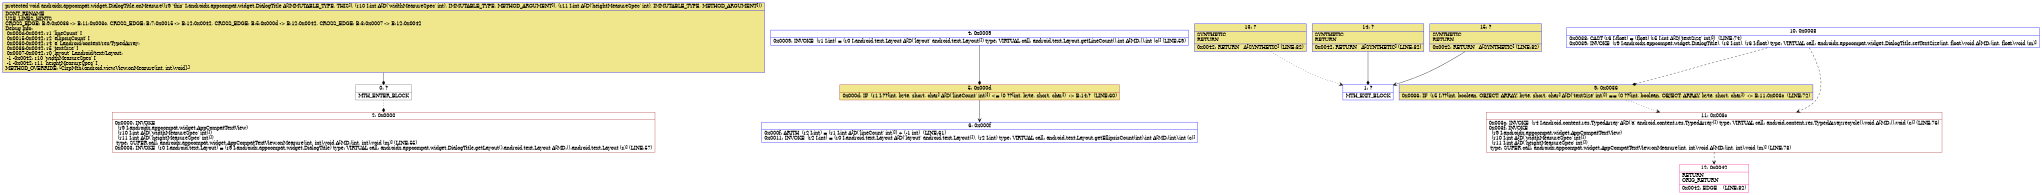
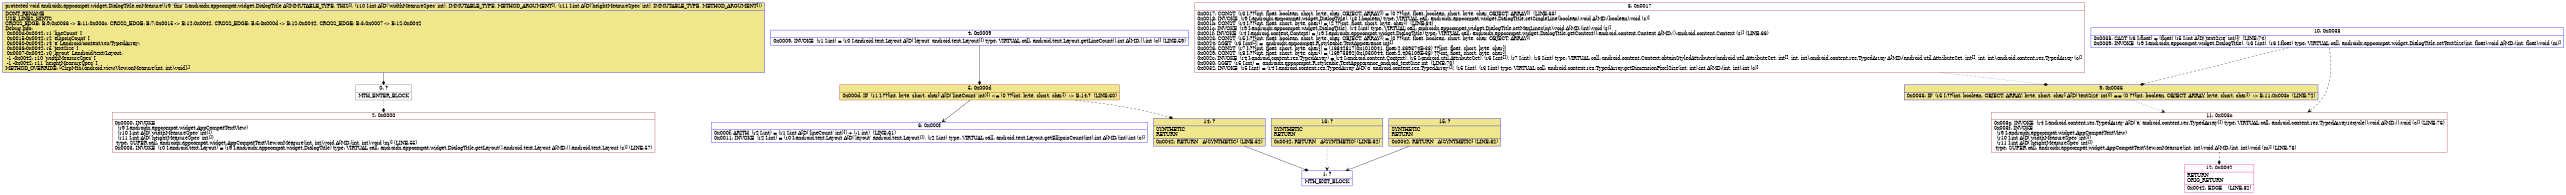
  digraph {
    node [color=blue fillcolor=white shape=record style=filled]
    edge [arrowhead=diamond style=solid]
    n1 [color=gray40 label="{0\:\ ?|MTH_ENTER_BLOCK\l}"]
    n2 [color=brown label="{2\:\ 0x0000|0x0000: INVOKE  \l  (r9 I:androidx.appcompat.widget.AppCompatTextView)\l  (r10 I:int A[D('widthMeasureSpec' int)])\l  (r11 I:int A[D('heightMeasureSpec' int)])\l type: SUPER call: androidx.appcompat.widget.AppCompatTextView.onMeasure(int, int):void A[MD:(int, int):void (m)] (LINE:55)\l0x0003: INVOKE  (r0 I:android.text.Layout) = (r9 I:androidx.appcompat.widget.DialogTitle) type: VIRTUAL call: androidx.appcompat.widget.DialogTitle.getLayout():android.text.Layout A[MD:():android.text.Layout (s)] (LINE:57)\l}"]
    n3 [label="{4\:\ 0x0009|0x0009: INVOKE  (r1 I:int) = (r0 I:android.text.Layout A[D('layout' android.text.Layout)]) type: VIRTUAL call: android.text.Layout.getLineCount():int A[MD:():int (c)] (LINE:59)\l}"]
    n4 [color=brown fillcolor=khaki label="{5\:\ 0x000d|0x000d: IF  (r1 I:??[int, byte, short, char] A[D('lineCount' int)]) \<= (0 ??[int, byte, short, char])  \-\> B:14:?  (LINE:60)\l}"]
    n5 [fillcolor=khaki label="{13\:\ ?|SYNTHETIC\lRETURN\l|0x0042: RETURN   A[SYNTHETIC] (LINE:82)\l}"]
    n6 [label="{1\:\ ?|MTH_EXIT_BLOCK\l}"]
    n7 [label="{6\:\ 0x000f|0x000f: ARITH  (r2 I:int) = (r1 I:int A[D('lineCount' int)]) + (\-1 int)  (LINE:61)\l0x0011: INVOKE  (r2 I:int) = (r0 I:android.text.Layout A[D('layout' android.text.Layout)]), (r2 I:int) type: VIRTUAL call: android.text.Layout.getEllipsisCount(int):int A[MD:(int):int (c)]\l}"]
    n8 [fillcolor=khaki label="{14\:\ ?|SYNTHETIC\lRETURN\l|0x0042: RETURN   A[SYNTHETIC] (LINE:82)\l}"]
+   n9 [color=brown label="{8\:\ 0x0017|0x0017: CONST  (r3 I:??[int, float, boolean, short, byte, char, OBJECT, ARRAY]) = (0 ??[int, float, boolean, short, byte, char, OBJECT, ARRAY])  (LINE:63)\l0x0018: INVOKE  (r9 I:androidx.appcompat.widget.DialogTitle), (r3 I:boolean) type: VIRTUAL call: androidx.appcompat.widget.DialogTitle.setSingleLine(boolean):void A[MD:(boolean):void (s)]\l0x001b: CONST  (r4 I:??[int, float, short, byte, char]) = (2 ??[int, float, short, byte, char])  (LINE:64)\l0x001c: INVOKE  (r9 I:androidx.appcompat.widget.DialogTitle), (r4 I:int) type: VIRTUAL call: androidx.appcompat.widget.DialogTitle.setMaxLines(int):void A[MD:(int):void (s)]\l0x001f: INVOKE  (r4 I:android.content.Context) = (r9 I:androidx.appcompat.widget.DialogTitle) type: VIRTUAL call: androidx.appcompat.widget.DialogTitle.getContext():android.content.Context A[MD:():android.content.Context (s)] (LINE:66)\l0x0023: CONST  (r5 I:??[int, float, boolean, short, byte, char, OBJECT, ARRAY]) = (0 ??[int, float, boolean, short, byte, char, OBJECT, ARRAY]) \l0x0024: SGET  (r6 I:int[]) =  androidx.appcompat.R.styleable.TextAppearance int[] \l0x0026: CONST  (r7 I:??[int, float, short, byte, char]) = (16842817(0x1010041, float:2.369374E\-38) ??[int, float, short, byte, char]) \l0x0029: CONST  (r8 I:??[int, float, short, byte, char]) = (16973892(0x1030044, float:2.406109E\-38) ??[int, float, short, byte, char]) \l0x002c: INVOKE  (r4 I:android.content.res.TypedArray) = (r4 I:android.content.Context), (r5 I:android.util.AttributeSet), (r6 I:int[]), (r7 I:int), (r8 I:int) type: VIRTUAL call: android.content.Context.obtainStyledAttributes(android.util.AttributeSet, int[], int, int):android.content.res.TypedArray A[MD:(android.util.AttributeSet, int[], int, int):android.content.res.TypedArray (c)]\l0x0030: SGET  (r5 I:int) =  androidx.appcompat.R.styleable.TextAppearance_android_textSize int  (LINE:70)\l0x0032: INVOKE  (r5 I:int) = (r4 I:android.content.res.TypedArray A[D('a' android.content.res.TypedArray)]), (r5 I:int), (r3 I:int) type: VIRTUAL call: android.content.res.TypedArray.getDimensionPixelSize(int, int):int A[MD:(int, int):int (c)]\l}"]
    n10 [fillcolor=khaki label="{9\:\ 0x0036|0x0036: IF  (r5 I:??[int, boolean, OBJECT, ARRAY, byte, short, char] A[D('textSize' int)]) == (0 ??[int, boolean, OBJECT, ARRAY, byte, short, char])  \-\> B:11:0x003c  (LINE:72)\l}"]
    n11 [fillcolor=khaki label="{15\:\ ?|SYNTHETIC\lRETURN\l|0x0042: RETURN   A[SYNTHETIC] (LINE:82)\l}"]
    n12 [color=brown label="{11\:\ 0x003c|0x003c: INVOKE  (r4 I:android.content.res.TypedArray A[D('a' android.content.res.TypedArray)]) type: VIRTUAL call: android.content.res.TypedArray.recycle():void A[MD:():void (c)] (LINE:76)\l0x003f: INVOKE  \l  (r9 I:androidx.appcompat.widget.AppCompatTextView)\l  (r10 I:int A[D('widthMeasureSpec' int)])\l  (r11 I:int A[D('heightMeasureSpec' int)])\l type: SUPER call: androidx.appcompat.widget.AppCompatTextView.onMeasure(int, int):void A[MD:(int, int):void (m)] (LINE:78)\l}"]
    n13 [label="{10\:\ 0x0038|0x0038: CAST (r6 I:float) = (float) (r5 I:int A[D('textSize' int)])  (LINE:74)\l0x0039: INVOKE  (r9 I:androidx.appcompat.widget.DialogTitle), (r3 I:int), (r6 I:float) type: VIRTUAL call: androidx.appcompat.widget.DialogTitle.setTextSize(int, float):void A[MD:(int, float):void (m)]\l}"]
    n14 [color=deeppink label="{12\:\ 0x0042|RETURN\lORIG_RETURN\l|0x0042: EDGE    (LINE:82)\l}"]
    n15 [fillcolor=khaki label="{protected void androidx.appcompat.widget.DialogTitle.onMeasure((r9 'this' I:androidx.appcompat.widget.DialogTitle A[IMMUTABLE_TYPE, THIS]), (r10 I:int A[D('widthMeasureSpec' int), IMMUTABLE_TYPE, METHOD_ARGUMENT]), (r11 I:int A[D('heightMeasureSpec' int), IMMUTABLE_TYPE, METHOD_ARGUMENT]))  | DONT_RENAME\lUSE_LINES_HINTS\lCROSS_EDGE: B:9:0x0036 \-\> B:11:0x003c, CROSS_EDGE: B:7:0x0015 \-\> B:12:0x0042, CROSS_EDGE: B:5:0x000d \-\> B:12:0x0042, CROSS_EDGE: B:3:0x0007 \-\> B:12:0x0042\lDebug Info:\l  0x000d\-0x0042: r1 'lineCount' I\l  0x0015\-0x0042: r2 'ellipsisCount' I\l  0x0030\-0x0042: r4 'a' Landroid\/content\/res\/TypedArray;\l  0x0036\-0x0042: r5 'textSize' I\l  0x0007\-0x0042: r0 'layout' Landroid\/text\/Layout;\l  \-1 \-0x0042: r10 'widthMeasureSpec' I\l  \-1 \-0x0042: r11 'heightMeasureSpec' I\lMETHOD_OVERRIDE: [ClspMth\{android.view.View.onMeasure(int, int):void\}]\l}"]
    n1 -> n2 [style=dotted]
    n3 -> n4
    n4 -> n7 [arrowhead=vee]
+   n4 -> n8 [style=dashed]
    n5 -> n6 [arrowhead=vee style=dotted]
    n8 -> n6
+   n9 -> n10 [style=dotted]
    n10 -> n12 [arrowhead=vee style=dotted]
    n11 -> n6 [arrowhead=vee]
-   n12 -> n14 [arrowhead=vee style=dashed]
+   n12 -> n14 [style=dashed]
    n13 -> n10 [style=dashed]
    n13 -> n12 [arrowhead=vee style=dashed]
    n15 -> n1
  }
